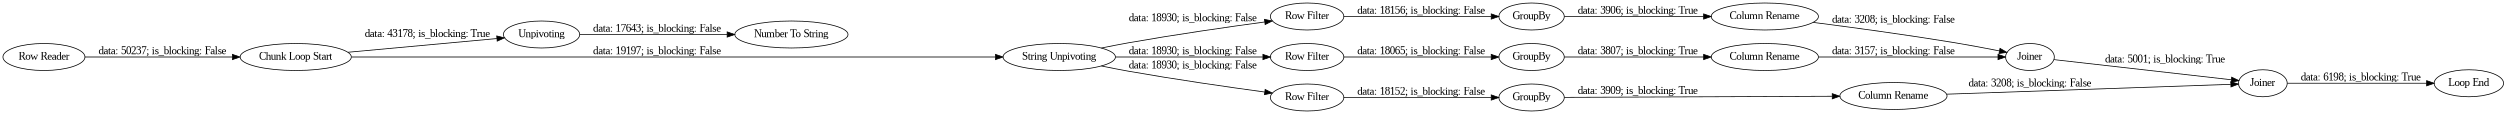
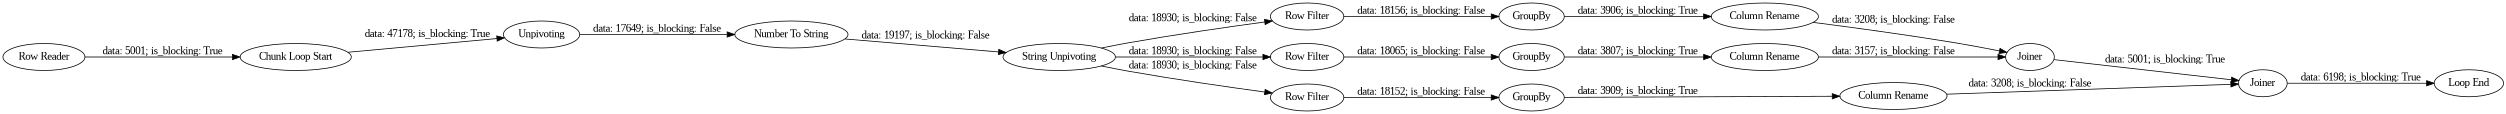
  digraph {
    fontname="Liberation Serif"
    rankdir=LR
    node [fontname="Liberation Serif"]
    edge [fontname="Liberation Serif"]
    n1 [label="Column Rename"]
    n2 [label=Joiner]
    n3 [label=Joiner]
    n4 [label="Loop End"]
    n5 [label=Unpivoting]
    n6 [label="Number To String"]
    n7 [label="String Unpivoting"]
    n8 [label="Column Rename"]
    n9 [label="Column Rename"]
    n10 [label=GroupBy]
    n11 [label="Row Reader"]
    n12 [label="Chunk Loop Start"]
    n13 [label="Row Filter"]
    n14 [label=GroupBy]
    n15 [label="Row Filter"]
    n16 [label="Row Filter"]
    n17 [label=GroupBy]
    n1 -> n2 [label="data: 3208; is_blocking: False"]
    n2 -> n3 [label="data: 5001; is_blocking: True"]
    n3 -> n4 [label="data: 6198; is_blocking: True"]
-   n5 -> n6 [label="data: 17643; is_blocking: False"]
-   n12 -> n7 [label="data: 19197; is_blocking: False"]
+   n5 -> n6 [label="data: 17649; is_blocking: False"]
+   n6 -> n7 [label="data: 19197; is_blocking: False"]
    n7 -> n13 [label="data: 18930; is_blocking: False"]
    n7 -> n15 [label="data: 18930; is_blocking: False"]
    n7 -> n16 [label="data: 18930; is_blocking: False"]
    n8 -> n2 [label="data: 3157; is_blocking: False"]
    n9 -> n3 [label="data: 3208; is_blocking: False"]
    n10 -> n8 [label="data: 3807; is_blocking: True"]
-   n11 -> n12 [label="data: 50237; is_blocking: False"]
-   n12 -> n5 [label="data: 43178; is_blocking: True"]
+   n11 -> n12 [label="data: 5001; is_blocking: True"]
+   n12 -> n5 [label="data: 47178; is_blocking: True"]
    n13 -> n10 [label="data: 18065; is_blocking: False"]
    n14 -> n1 [label="data: 3906; is_blocking: True"]
    n15 -> n17 [label="data: 18152; is_blocking: False"]
    n16 -> n14 [label="data: 18156; is_blocking: False"]
    n17 -> n9 [label="data: 3909; is_blocking: True"]
  }
